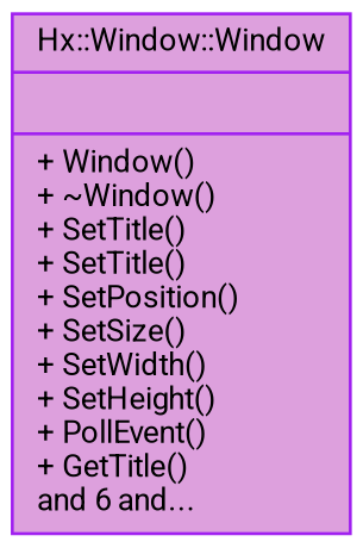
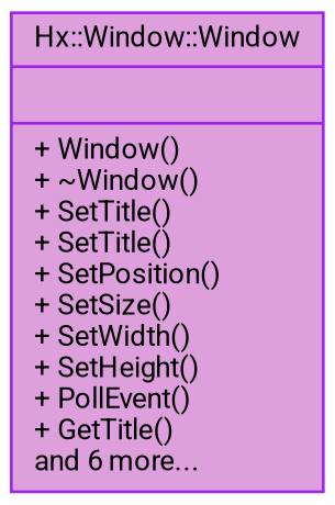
  digraph {
    fontname=Roboto
-   n1 [color=purple fillcolor=plum fontcolor=black fontname=Roboto fontsize=10 height=0.2 label="{Hx::Window::Window\n||+ Window()\l+ ~Window()\l+ SetTitle()\l+ SetTitle()\l+ SetPosition()\l+ SetSize()\l+ SetWidth()\l+ SetHeight()\l+ PollEvent()\l+ GetTitle()\land 6 and...\l}" shape=record style=filled width=0.4]
+   n1 [color=purple fillcolor=plum fontcolor=black fontname=Roboto fontsize=10 height=0.2 label="{Hx::Window::Window\n||+ Window()\l+ ~Window()\l+ SetTitle()\l+ SetTitle()\l+ SetPosition()\l+ SetSize()\l+ SetWidth()\l+ SetHeight()\l+ PollEvent()\l+ GetTitle()\land 6 more...\l}" shape=record style=filled width=0.4]
  }
